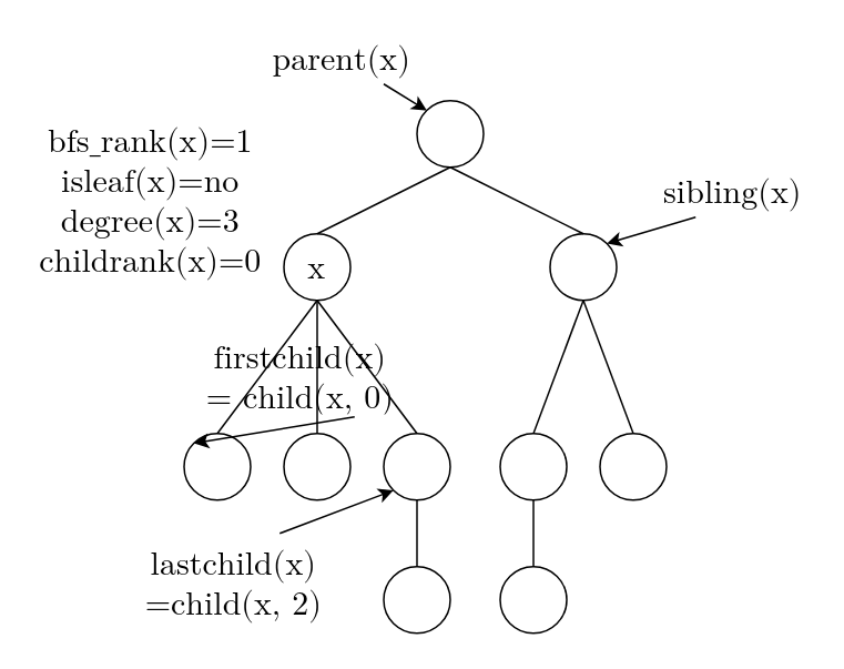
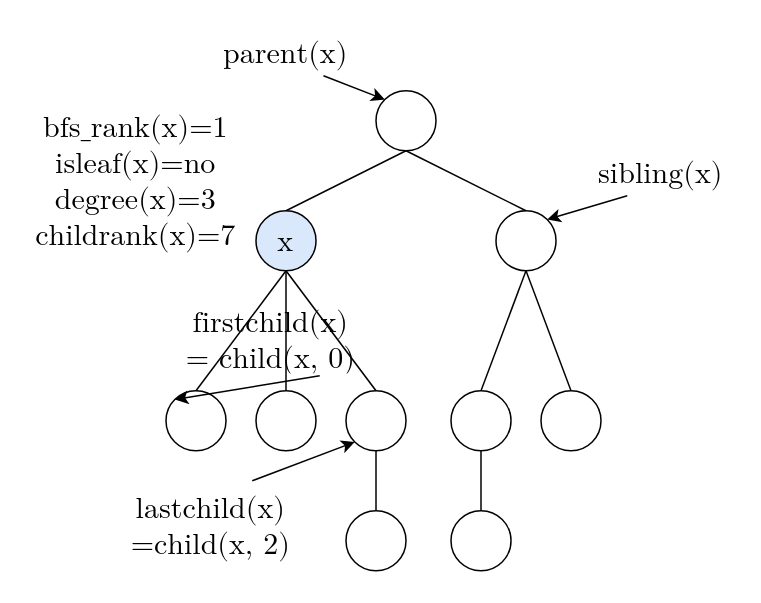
  <mxCell id="0" />
  <mxCell id="1" parent="0" />
  <mxCell id="2" value="" style="ellipse;whiteSpace=wrap;html=1;aspect=fixed;" parent="1" vertex="1"><mxGeometry x="250" y="60" width="40" height="40" as="geometry" /></mxCell>
- <mxCell id="3" value="&lt;font style=&quot;font-size: 20px;&quot; face=&quot;Latin Modern Math&quot;&gt;x&lt;/font&gt;" style="ellipse;whiteSpace=wrap;html=1;aspect=fixed;" parent="1" vertex="1"><mxGeometry x="170" y="140" width="40" height="40" as="geometry" /></mxCell>
+ <mxCell id="3" value="&lt;font style=&quot;font-size: 20px;&quot; face=&quot;Latin Modern Math&quot;&gt;x&lt;/font&gt;" style="ellipse;whiteSpace=wrap;html=1;aspect=fixed;fillColor=#dae8fc;" parent="1" vertex="1"><mxGeometry x="170" y="140" width="40" height="40" as="geometry" /></mxCell>
  <mxCell id="4" value="" style="ellipse;whiteSpace=wrap;html=1;aspect=fixed;" parent="1" vertex="1"><mxGeometry x="230" y="260" width="40" height="40" as="geometry" /></mxCell>
  <mxCell id="5" value="" style="ellipse;whiteSpace=wrap;html=1;aspect=fixed;" parent="1" vertex="1"><mxGeometry x="110" y="260" width="40" height="40" as="geometry" /></mxCell>
  <mxCell id="6" value="" style="ellipse;whiteSpace=wrap;html=1;aspect=fixed;" parent="1" vertex="1"><mxGeometry x="170" y="260" width="40" height="40" as="geometry" /></mxCell>
  <mxCell id="7" value="" style="ellipse;whiteSpace=wrap;html=1;aspect=fixed;" parent="1" vertex="1"><mxGeometry x="330" y="140" width="40" height="40" as="geometry" /></mxCell>
  <mxCell id="8" value="" style="ellipse;whiteSpace=wrap;html=1;aspect=fixed;" parent="1" vertex="1"><mxGeometry x="360" y="260" width="40" height="40" as="geometry" /></mxCell>
  <mxCell id="9" value="" style="ellipse;whiteSpace=wrap;html=1;aspect=fixed;" parent="1" vertex="1"><mxGeometry x="300" y="260" width="40" height="40" as="geometry" /></mxCell>
  <mxCell id="10" value="" style="ellipse;whiteSpace=wrap;html=1;aspect=fixed;" parent="1" vertex="1"><mxGeometry x="230" y="340" width="40" height="40" as="geometry" /></mxCell>
  <mxCell id="11" value="" style="ellipse;whiteSpace=wrap;html=1;aspect=fixed;" parent="1" vertex="1"><mxGeometry x="300" y="340" width="40" height="40" as="geometry" /></mxCell>
  <mxCell id="12" value="" style="endArrow=none;html=1;rounded=0;entryX=0.5;entryY=1;entryDx=0;entryDy=0;exitX=0.5;exitY=0;exitDx=0;exitDy=0;" parent="1" source="3" target="2" edge="1"><mxGeometry width="50" height="50" relative="1" as="geometry"><mxPoint x="220" y="160" as="sourcePoint" /><mxPoint x="270" y="110" as="targetPoint" /></mxGeometry></mxCell>
  <mxCell id="13" value="" style="endArrow=none;html=1;rounded=0;entryX=0.5;entryY=1;entryDx=0;entryDy=0;exitX=0.5;exitY=0;exitDx=0;exitDy=0;" parent="1" source="7" target="2" edge="1"><mxGeometry width="50" height="50" relative="1" as="geometry"><mxPoint x="290" y="190" as="sourcePoint" /><mxPoint x="340" y="140" as="targetPoint" /></mxGeometry></mxCell>
  <mxCell id="14" value="" style="endArrow=none;html=1;rounded=0;entryX=0.5;entryY=1;entryDx=0;entryDy=0;exitX=0.5;exitY=0;exitDx=0;exitDy=0;" parent="1" source="5" target="3" edge="1"><mxGeometry width="50" height="50" relative="1" as="geometry"><mxPoint x="50" y="290" as="sourcePoint" /><mxPoint x="100" y="240" as="targetPoint" /></mxGeometry></mxCell>
  <mxCell id="15" value="" style="endArrow=none;html=1;rounded=0;entryX=0.5;entryY=1;entryDx=0;entryDy=0;exitX=0.5;exitY=0;exitDx=0;exitDy=0;" parent="1" source="6" target="3" edge="1"><mxGeometry width="50" height="50" relative="1" as="geometry"><mxPoint x="170" y="250" as="sourcePoint" /><mxPoint x="220" y="200" as="targetPoint" /></mxGeometry></mxCell>
  <mxCell id="16" value="" style="endArrow=none;html=1;rounded=0;entryX=0.5;entryY=1;entryDx=0;entryDy=0;exitX=0.5;exitY=0;exitDx=0;exitDy=0;" parent="1" source="4" target="3" edge="1"><mxGeometry width="50" height="50" relative="1" as="geometry"><mxPoint x="220" y="240" as="sourcePoint" /><mxPoint x="270" y="190" as="targetPoint" /></mxGeometry></mxCell>
  <mxCell id="17" value="" style="endArrow=none;html=1;rounded=0;entryX=0.5;entryY=1;entryDx=0;entryDy=0;exitX=0.5;exitY=0;exitDx=0;exitDy=0;" parent="1" source="9" target="7" edge="1"><mxGeometry width="50" height="50" relative="1" as="geometry"><mxPoint x="370" y="270" as="sourcePoint" /><mxPoint x="420" y="220" as="targetPoint" /></mxGeometry></mxCell>
  <mxCell id="18" value="" style="endArrow=none;html=1;rounded=0;entryX=0.5;entryY=1;entryDx=0;entryDy=0;exitX=0.5;exitY=0;exitDx=0;exitDy=0;" parent="1" source="8" target="7" edge="1"><mxGeometry width="50" height="50" relative="1" as="geometry"><mxPoint x="410" y="270" as="sourcePoint" /><mxPoint x="460" y="220" as="targetPoint" /></mxGeometry></mxCell>
  <mxCell id="19" value="" style="endArrow=none;html=1;rounded=0;entryX=0.5;entryY=1;entryDx=0;entryDy=0;exitX=0.5;exitY=0;exitDx=0;exitDy=0;" parent="1" source="10" target="4" edge="1"><mxGeometry width="50" height="50" relative="1" as="geometry"><mxPoint x="190" y="370" as="sourcePoint" /><mxPoint x="240" y="320" as="targetPoint" /></mxGeometry></mxCell>
  <mxCell id="20" value="" style="endArrow=none;html=1;rounded=0;entryX=0.5;entryY=1;entryDx=0;entryDy=0;exitX=0.5;exitY=0;exitDx=0;exitDy=0;" parent="1" source="11" target="9" edge="1"><mxGeometry width="50" height="50" relative="1" as="geometry"><mxPoint x="360" y="360" as="sourcePoint" /><mxPoint x="410" y="310" as="targetPoint" /></mxGeometry></mxCell>
- <mxCell id="21" value="&lt;font style=&quot;font-size: 20px;&quot; face=&quot;Latin Modern Math&quot;&gt;parent(x)&lt;/font&gt;" style="text;html=1;strokeColor=none;fillColor=none;align=center;verticalAlign=middle;whiteSpace=wrap;overflow=hidden;" vertex="1" parent="1"><mxGeometry x="155" y="20" width="100" height="30" as="geometry" /></mxCell>
+ <mxCell id="21" value="&lt;font style=&quot;font-size: 20px;&quot; face=&quot;Latin Modern Math&quot;&gt;parent(x)&lt;/font&gt;" style="text;html=1;strokeColor=none;fillColor=none;align=center;verticalAlign=middle;whiteSpace=wrap;overflow=hidden;" vertex="1" parent="1"><mxGeometry x="140" y="20" width="100" height="30" as="geometry" /></mxCell>
  <mxCell id="22" value="" style="endArrow=classic;html=1;rounded=0;entryX=0;entryY=0;entryDx=0;entryDy=0;exitX=0.75;exitY=1;exitDx=0;exitDy=0;" edge="1" parent="1" source="21" target="2"><mxGeometry width="50" height="50" relative="1" as="geometry"><mxPoint x="190" y="80" as="sourcePoint" /><mxPoint x="240" y="30" as="targetPoint" /></mxGeometry></mxCell>
  <mxCell id="23" value="&lt;font style=&quot;font-size: 20px;&quot; face=&quot;Latin Modern Math&quot;&gt;sibling(x)&lt;/font&gt;" style="text;html=1;strokeColor=none;fillColor=none;align=center;verticalAlign=middle;whiteSpace=wrap;overflow=hidden;" vertex="1" parent="1"><mxGeometry x="395" y="100" width="90" height="30" as="geometry" /></mxCell>
  <mxCell id="24" value="" style="endArrow=classic;html=1;rounded=0;entryX=1;entryY=0;entryDx=0;entryDy=0;exitX=0.25;exitY=1;exitDx=0;exitDy=0;" edge="1" parent="1" source="23" target="7"><mxGeometry width="50" height="50" relative="1" as="geometry"><mxPoint x="370" y="190" as="sourcePoint" /><mxPoint x="420" y="140" as="targetPoint" /></mxGeometry></mxCell>
  <mxCell id="25" value="&lt;font style=&quot;font-size: 20px;&quot; face=&quot;Latin Modern Math&quot;&gt;firstchild(x)&lt;br&gt;= child(x, 0)&lt;br&gt;&lt;/font&gt;" style="text;html=1;strokeColor=none;fillColor=none;align=center;verticalAlign=middle;whiteSpace=wrap;overflow=hidden;" vertex="1" parent="1"><mxGeometry x="115" y="200" width="130" height="50" as="geometry" /></mxCell>
  <mxCell id="26" value="" style="endArrow=classic;html=1;rounded=0;entryX=0;entryY=0;entryDx=0;entryDy=0;exitX=0.75;exitY=1;exitDx=0;exitDy=0;" edge="1" parent="1" source="25" target="5"><mxGeometry width="50" height="50" relative="1" as="geometry"><mxPoint x="60" y="320" as="sourcePoint" /><mxPoint x="110" y="270" as="targetPoint" /></mxGeometry></mxCell>
  <mxCell id="27" value="&lt;font style=&quot;font-size: 20px;&quot; face=&quot;Latin Modern Math&quot;&gt;lastchild(x)&lt;br&gt;=child(x, 2)&lt;br&gt;&lt;/font&gt;" style="text;html=1;strokeColor=none;fillColor=none;align=center;verticalAlign=middle;whiteSpace=wrap;overflow=hidden;" vertex="1" parent="1"><mxGeometry x="85" y="320" width="110" height="60" as="geometry" /></mxCell>
  <mxCell id="28" value="" style="endArrow=classic;html=1;rounded=0;entryX=0;entryY=1;entryDx=0;entryDy=0;exitX=0.75;exitY=0;exitDx=0;exitDy=0;" edge="1" parent="1" source="27" target="4"><mxGeometry width="50" height="50" relative="1" as="geometry"><mxPoint x="170" y="350" as="sourcePoint" /><mxPoint x="220" y="300" as="targetPoint" /></mxGeometry></mxCell>
- <mxCell id="29" value="&lt;font style=&quot;font-size: 20px;&quot; face=&quot;Latin Modern Math&quot;&gt;&lt;font style=&quot;font-size: 20px;&quot;&gt;bfs_rank(x)=1&lt;br&gt;isleaf(x)=no&lt;br&gt;&lt;/font&gt;degree(x)=3&lt;br&gt;&lt;/font&gt;&lt;font style=&quot;font-size: 20px;&quot; face=&quot;Latin Modern Math&quot;&gt;&lt;font style=&quot;font-size: 20px;&quot;&gt;childrank(x)=0&lt;/font&gt;&lt;br&gt;&lt;/font&gt;" style="text;html=1;strokeColor=none;fillColor=none;align=center;verticalAlign=middle;whiteSpace=wrap;overflow=hidden;" vertex="1" parent="1"><mxGeometry x="20" y="60" width="140" height="120" as="geometry" /></mxCell>
+ <mxCell id="29" value="&lt;font style=&quot;font-size: 20px;&quot; face=&quot;Latin Modern Math&quot;&gt;&lt;font style=&quot;font-size: 20px;&quot;&gt;bfs_rank(x)=1&lt;br&gt;isleaf(x)=no&lt;br&gt;&lt;/font&gt;degree(x)=3&lt;br&gt;&lt;/font&gt;&lt;font style=&quot;font-size: 20px;&quot; face=&quot;Latin Modern Math&quot;&gt;&lt;font style=&quot;font-size: 20px;&quot;&gt;childrank(x)=7&lt;/font&gt;&lt;br&gt;&lt;/font&gt;" style="text;html=1;strokeColor=none;fillColor=none;align=center;verticalAlign=middle;whiteSpace=wrap;overflow=hidden;" vertex="1" parent="1"><mxGeometry x="20" y="60" width="140" height="120" as="geometry" /></mxCell>
